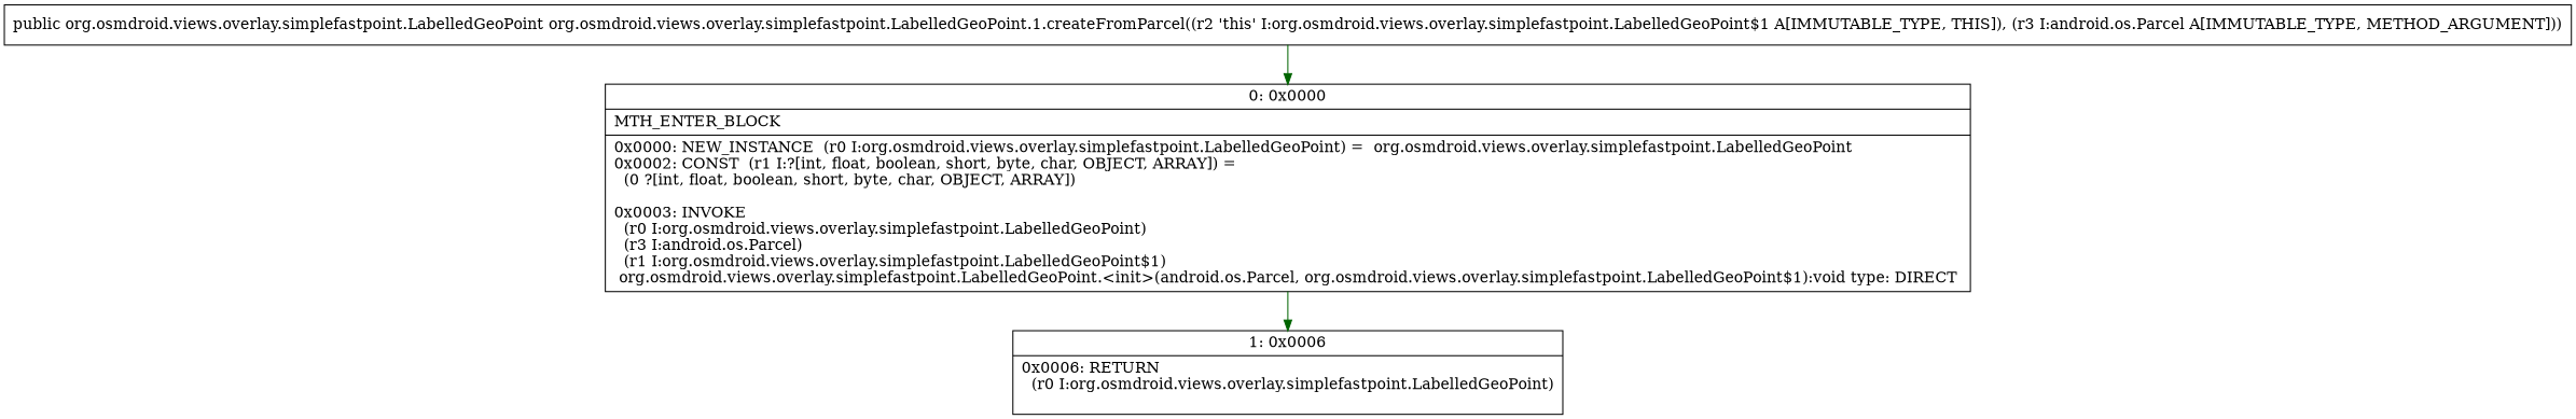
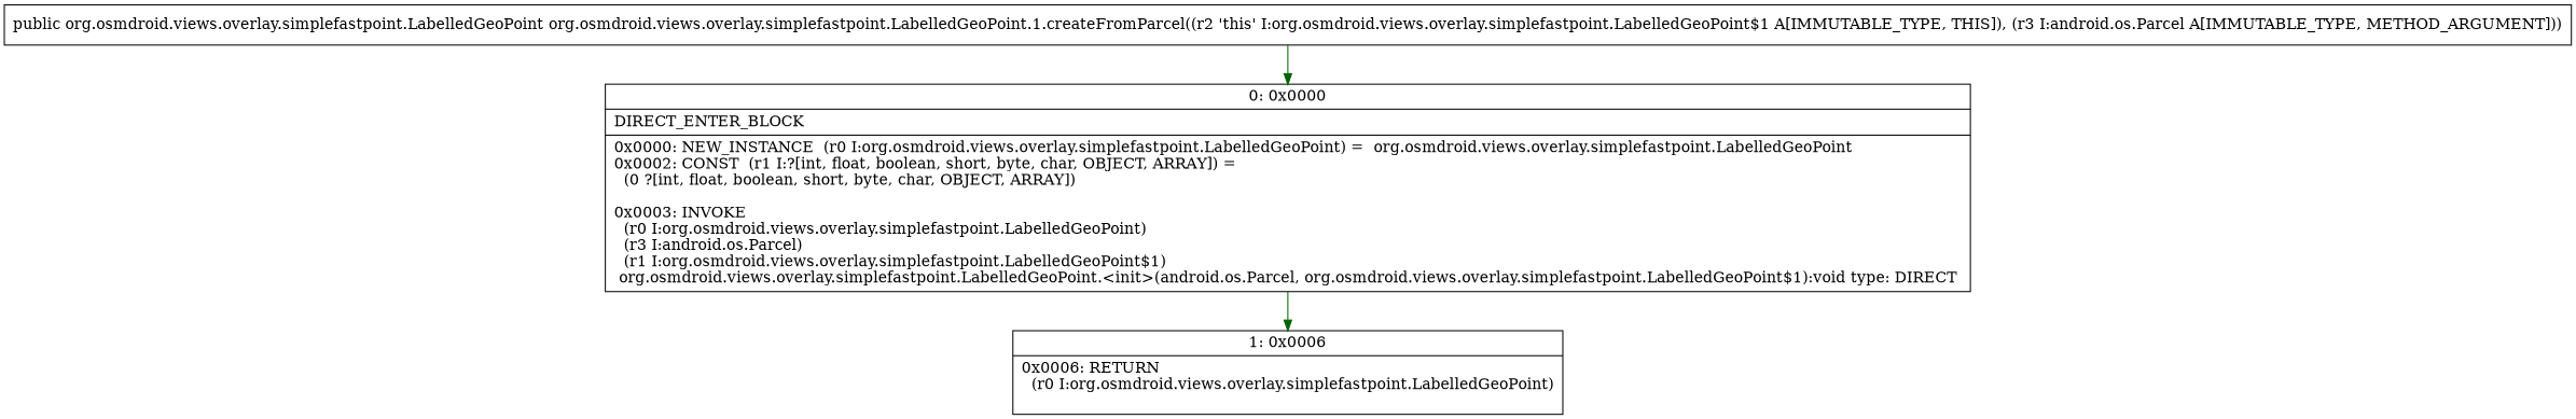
  digraph {
    node [shape=record]
    edge [color=darkgreen]
-   n1 [label="{0\:\ 0x0000|MTH_ENTER_BLOCK\l|0x0000: NEW_INSTANCE  (r0 I:org.osmdroid.views.overlay.simplefastpoint.LabelledGeoPoint) =  org.osmdroid.views.overlay.simplefastpoint.LabelledGeoPoint \l0x0002: CONST  (r1 I:?[int, float, boolean, short, byte, char, OBJECT, ARRAY]) = \l  (0 ?[int, float, boolean, short, byte, char, OBJECT, ARRAY])\l \l0x0003: INVOKE  \l  (r0 I:org.osmdroid.views.overlay.simplefastpoint.LabelledGeoPoint)\l  (r3 I:android.os.Parcel)\l  (r1 I:org.osmdroid.views.overlay.simplefastpoint.LabelledGeoPoint$1)\l org.osmdroid.views.overlay.simplefastpoint.LabelledGeoPoint.\<init\>(android.os.Parcel, org.osmdroid.views.overlay.simplefastpoint.LabelledGeoPoint$1):void type: DIRECT \l}"]
+   n1 [label="{0\:\ 0x0000|DIRECT_ENTER_BLOCK\l|0x0000: NEW_INSTANCE  (r0 I:org.osmdroid.views.overlay.simplefastpoint.LabelledGeoPoint) =  org.osmdroid.views.overlay.simplefastpoint.LabelledGeoPoint \l0x0002: CONST  (r1 I:?[int, float, boolean, short, byte, char, OBJECT, ARRAY]) = \l  (0 ?[int, float, boolean, short, byte, char, OBJECT, ARRAY])\l \l0x0003: INVOKE  \l  (r0 I:org.osmdroid.views.overlay.simplefastpoint.LabelledGeoPoint)\l  (r3 I:android.os.Parcel)\l  (r1 I:org.osmdroid.views.overlay.simplefastpoint.LabelledGeoPoint$1)\l org.osmdroid.views.overlay.simplefastpoint.LabelledGeoPoint.\<init\>(android.os.Parcel, org.osmdroid.views.overlay.simplefastpoint.LabelledGeoPoint$1):void type: DIRECT \l}"]
    n2 [label="{1\:\ 0x0006|0x0006: RETURN  \l  (r0 I:org.osmdroid.views.overlay.simplefastpoint.LabelledGeoPoint)\l \l}"]
    n3 [label="{public org.osmdroid.views.overlay.simplefastpoint.LabelledGeoPoint org.osmdroid.views.overlay.simplefastpoint.LabelledGeoPoint.1.createFromParcel((r2 'this' I:org.osmdroid.views.overlay.simplefastpoint.LabelledGeoPoint$1 A[IMMUTABLE_TYPE, THIS]), (r3 I:android.os.Parcel A[IMMUTABLE_TYPE, METHOD_ARGUMENT])) }"]
    n1 -> n2
    n3 -> n1
  }
